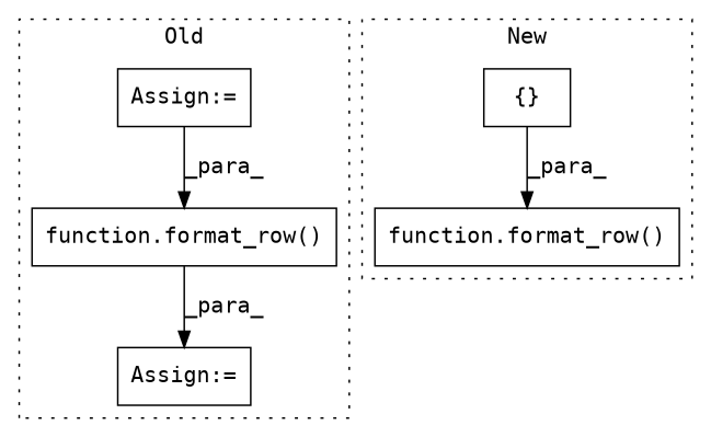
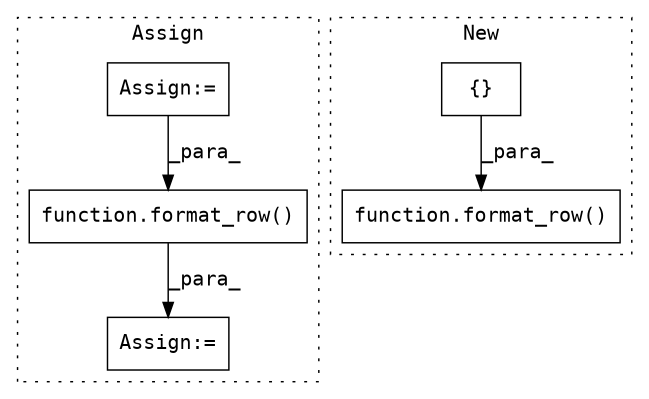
  digraph {
    fontname="DejaVu Sans Mono"
    node [a=75 l="11,1" shape=box fontname="DejaVu Sans Mono"]
    edge [fontname="DejaVu Sans Mono"]
    n1 [label="function.format_row()" s="9451,9504"]
    n2 [a=68 l=3 label="Assign:=" s=9394]
    n3 [a=68 l=4 label="Assign:=" s=9711]
    n4 [a=95 l="10,6" label="{}" s="10815,10960"]
    n5 [label="function.format_row()" s="11048,11104"]
    subgraph cluster_1 {
-     label=Old
+     label=Assign
      style=dotted
      n1
      n2
      n3
    }
    subgraph cluster_2 {
      label=New
      style=dotted
      n4
      n5
    }
    n1 -> n3 [label=_para_]
    n2 -> n1 [label=_para_]
    n4 -> n5 [label=_para_]
  }
